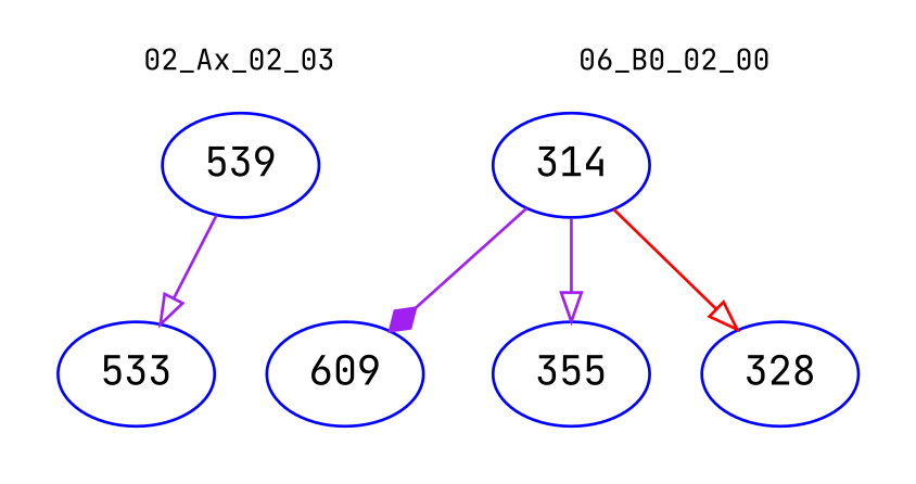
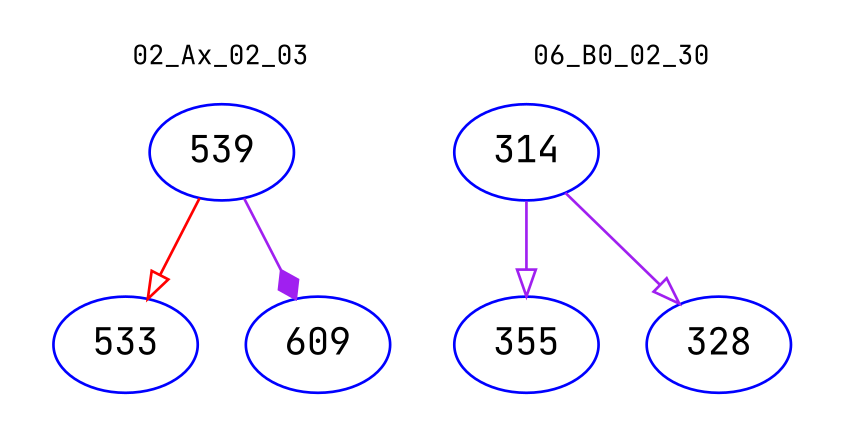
  digraph {
    fontname="JetBrains Mono"
    node [color=blue fontname="JetBrains Mono"]
    edge [arrowhead=onormal color=red fontname="JetBrains Mono"]
    n1 [label=539]
    n2 [label=533]
    n3 [label=609]
    n4 [label=314]
    n5 [label=355]
    n6 [label=328]
    subgraph cluster_1 {
      color=white
      fontsize=10
      label="02_Ax_02_03"
      n1
      n2
      n3
    }
    subgraph cluster_2 {
      color=white
      fontsize=10
-     label="06_B0_02_00"
+     label="06_B0_02_30"
      n4
      n5
      n6
    }
-   n1 -> n2 [color=purple]
-   n4 -> n3 [arrowhead=diamond color=purple]
+   n1 -> n2
+   n1 -> n3 [arrowhead=diamond color=purple]
    n4 -> n5 [color=purple]
-   n4 -> n6
+   n4 -> n6 [color=purple]
  }
